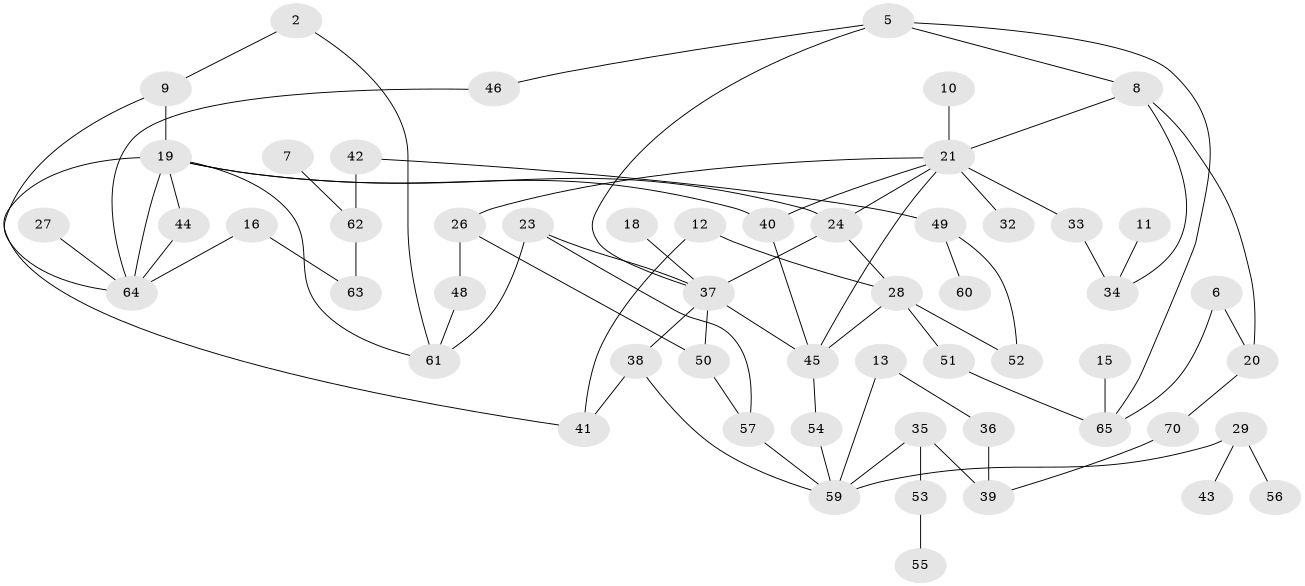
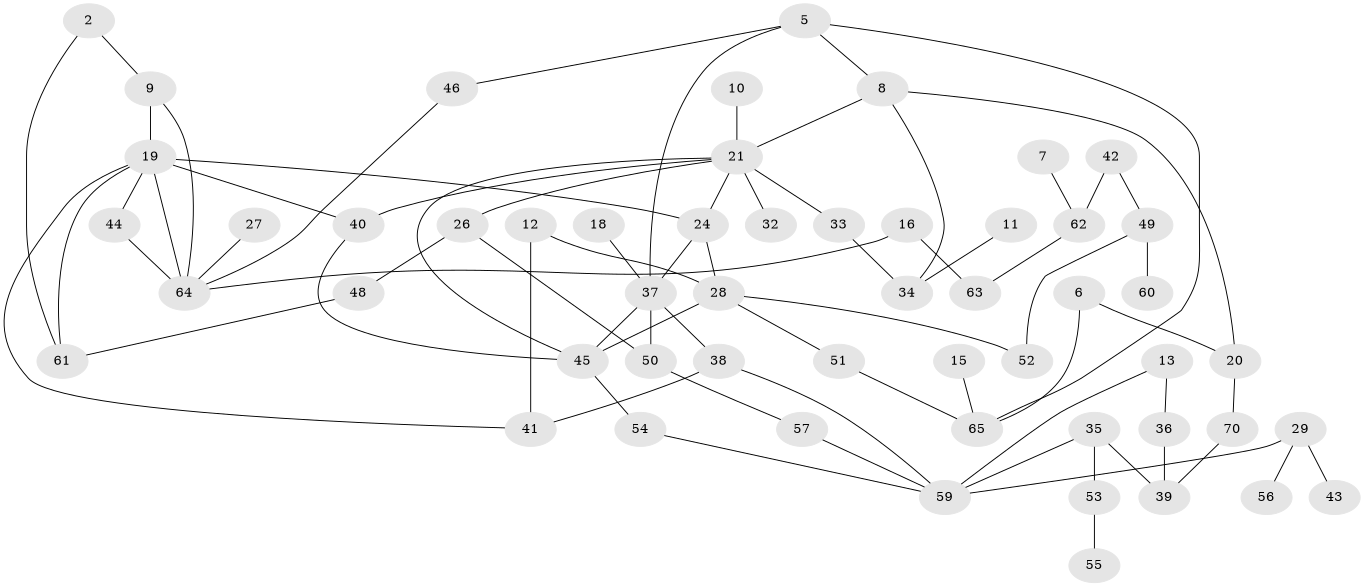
  graph {
    node [color=gray90 style=filled]
    edge [weight=1.0]
    2
    9
    61
    19
    64
    5
    8
    37
    46
    65
    20
    21
    34
    45
    50
    38
    6
    n18 [label=70]
    7
    62
    63
    24
    40
    26
    32
    33
    41
    44
    10
    11
    12
    28
    51
    52
    13
    36
    59
    39
    15
    16
    18
    48
    54
-   23
    57
    27
    29
    43
    56
    35
    53
    55
    42
    49
    60
    2 -- 9
    2 -- 61
    9 -- 19
    9 -- 64
    19 -- 61
    19 -- 64 [weight=3.0]
    19 -- 24
    19 -- 40
    19 -- 41
    19 -- 44
    5 -- 8
    5 -- 37
    5 -- 46
    5 -- 65
    8 -- 20
    8 -- 21
    8 -- 34
    37 -- 45
    37 -- 50
    37 -- 38
    46 -- 64
    20 -- n18
    21 -- 45
    21 -- 24
    21 -- 40
    21 -- 26
    21 -- 32
    21 -- 33 [weight=2.0]
    45 -- 54
    50 -- 57
    38 -- 41
    38 -- 59
    6 -- 65
    6 -- 20
    n18 -- 39
    7 -- 62
    62 -- 63
    24 -- 37
    24 -- 28
    40 -- 45
    26 -- 50
    26 -- 48
    33 -- 34
    44 -- 64
    10 -- 21
    11 -- 34
    12 -- 41
    12 -- 28
    28 -- 45
    28 -- 51
    28 -- 52
    51 -- 65
    13 -- 36
    13 -- 59
    36 -- 39
    15 -- 65
    16 -- 64
    16 -- 63
    18 -- 37
    48 -- 61
    54 -- 59
-   23 -- 61
-   23 -- 37
-   23 -- 57
    57 -- 59
    27 -- 64
    29 -- 59
    29 -- 43
    29 -- 56
    35 -- 59
    35 -- 39
    35 -- 53
    53 -- 55
    42 -- 62
    42 -- 49
    49 -- 52
    49 -- 60
  }
